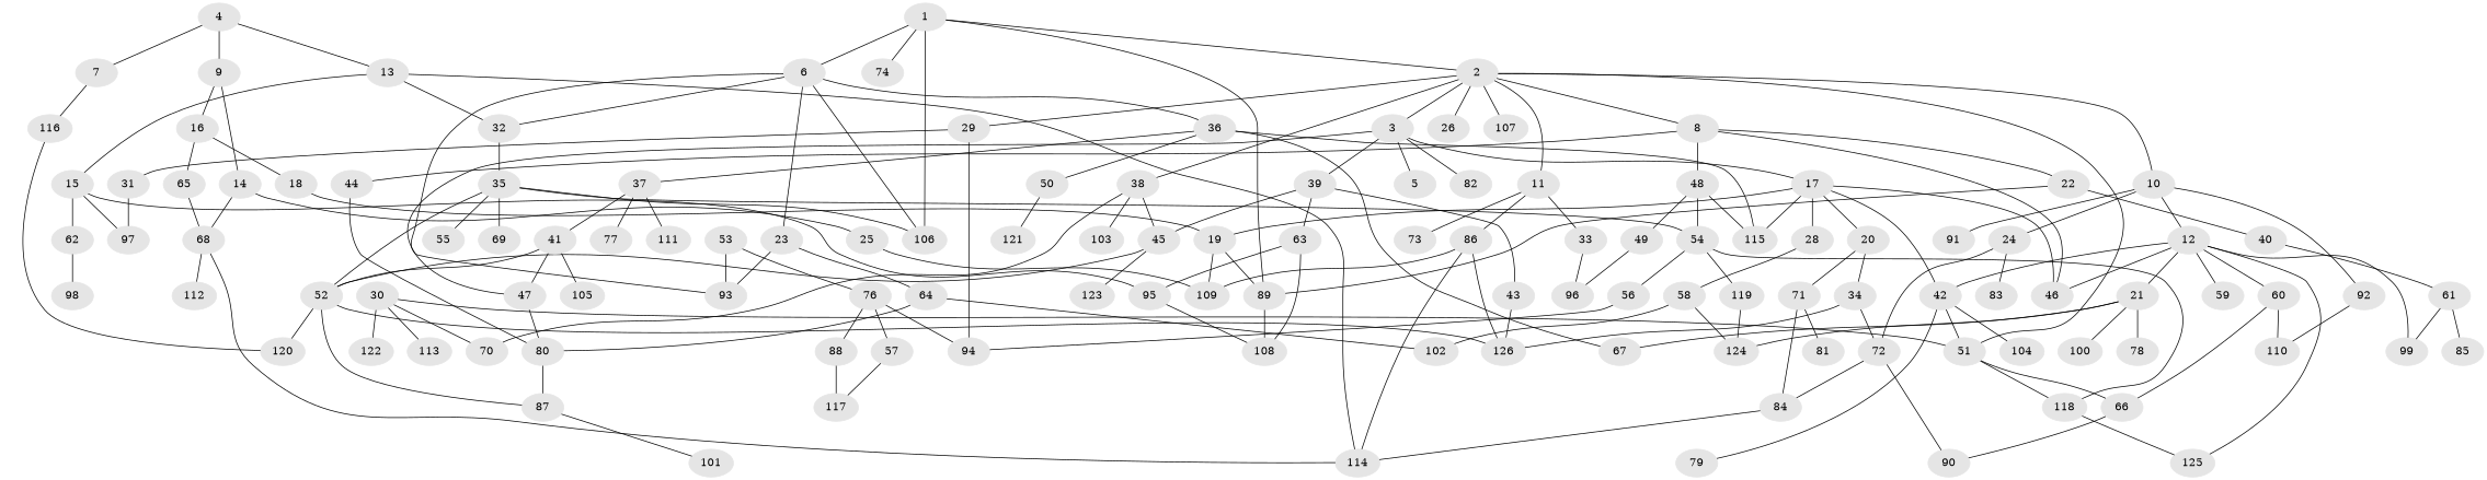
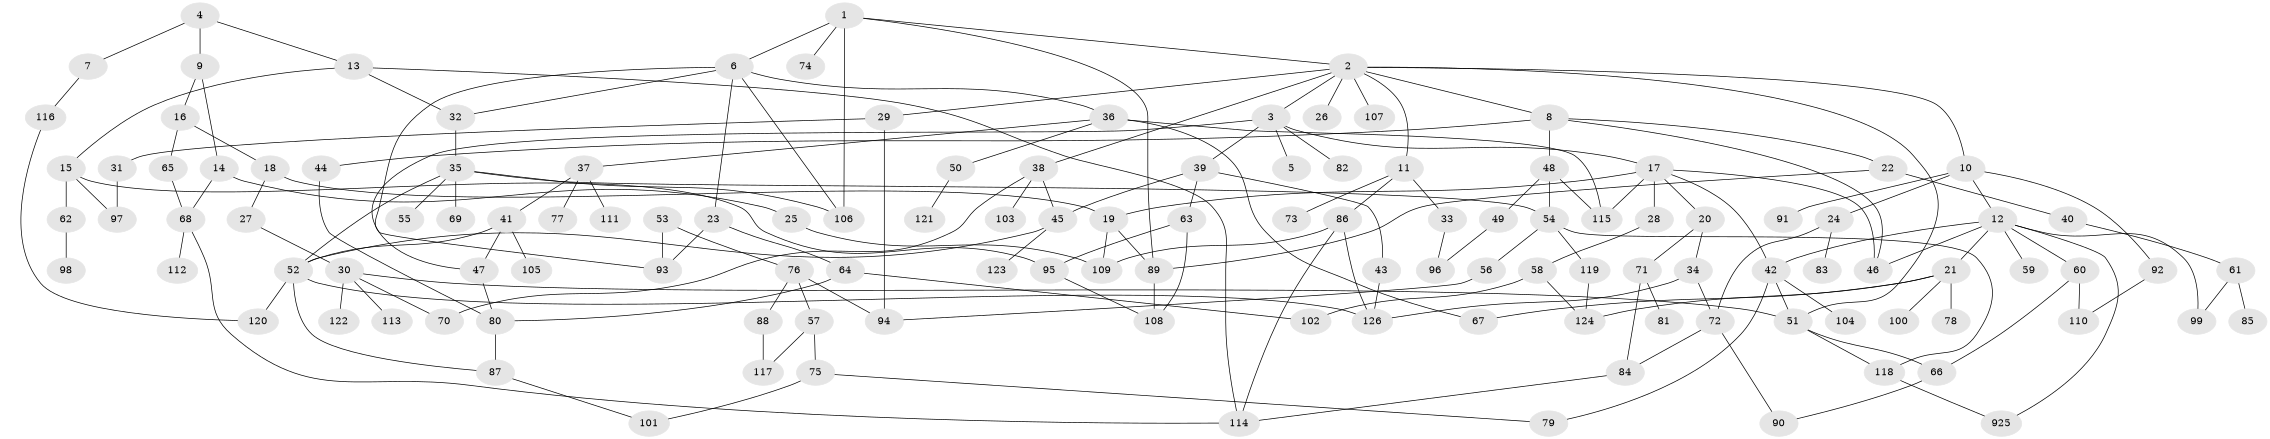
  graph {
    node [color=gray90 style=filled]
    1
    2
    6
    74
    89
    106
    3
    8
    10
    11
    26
    29
    38
    51
    107
    23
    32
    36
    93
    108
    5
    17
    39
    47
    82
    22
    44
    46
    48
    12
    24
    91
    92
    33
    73
    86
    31
    94
    70
    45
    103
    66
    118
    4
    7
    9
    13
    42
    19
    20
    28
    115
    43
    63
    80
    116
    14
    16
    15
    114
    64
    35
    67
    37
    50
    57
+   75
    117
    120
    40
    54
    49
    25
    68
    18
    65
    21
    59
    60
    99
-   125
+   125 [label=925]
    72
    83
    110
    96
    109
    126
    78
    100
    124
    79
    104
    62
    95
    97
    112
    98
+   27
    34
    71
    58
    30
    81
    84
    61
    53
    76
    102
    90
    113
    122
    52
    55
    69
    87
    56
    119
    41
    77
    111
    121
    105
    123
    85
    101
    88
    1 -- 2
    1 -- 6
    1 -- 74
    1 -- 89
    1 -- 106
    2 -- 3
    2 -- 8
    2 -- 10
    2 -- 11
    2 -- 26
    2 -- 29
    2 -- 38
    2 -- 51
    2 -- 107
    6 -- 106
    6 -- 23
    6 -- 32
    6 -- 36
    6 -- 93
    89 -- 108
    3 -- 5
    3 -- 17
    3 -- 39
    3 -- 47
    3 -- 82
    8 -- 22
    8 -- 44
    8 -- 46
    8 -- 48
    10 -- 12
    10 -- 24
    10 -- 91
    10 -- 92
    11 -- 33
    11 -- 73
    11 -- 86
    29 -- 31
    29 -- 94
    38 -- 70
    38 -- 45
    38 -- 103
    51 -- 66
    51 -- 118
    23 -- 93
    23 -- 64
    32 -- 35
    36 -- 115
    36 -- 67
    36 -- 37
    36 -- 50
    17 -- 46
    17 -- 42
    17 -- 19
    17 -- 20
    17 -- 28
    17 -- 115
    39 -- 45
    39 -- 43
    39 -- 63
    47 -- 80
    22 -- 89
    22 -- 40
    44 -- 80
    48 -- 115
    48 -- 54
    48 -- 49
    12 -- 46
    12 -- 42
    12 -- 21
    12 -- 59
    12 -- 60
    12 -- 99
    12 -- 125
    24 -- 72
    24 -- 83
    92 -- 110
    33 -- 96
    86 -- 114
    86 -- 109
    86 -- 126
    31 -- 97
    45 -- 52
    45 -- 123
    66 -- 90
    118 -- 125
    4 -- 7
    4 -- 9
    4 -- 13
    7 -- 116
    9 -- 14
    9 -- 16
    13 -- 32
    13 -- 15
    13 -- 114
    42 -- 51
    42 -- 79
    42 -- 104
    19 -- 89
    19 -- 109
    20 -- 34
    20 -- 71
    28 -- 58
    43 -- 126
    63 -- 108
    63 -- 95
    80 -- 87
    116 -- 120
    14 -- 25
    14 -- 68
    16 -- 18
    16 -- 65
    15 -- 62
    15 -- 95
    15 -- 97
    64 -- 80
    64 -- 102
    35 -- 106
    35 -- 54
    35 -- 52
    35 -- 55
    35 -- 69
    37 -- 41
    37 -- 77
    37 -- 111
    50 -- 121
+   57 -- 75
    57 -- 117
+   75 -- 79
+   75 -- 101
    40 -- 61
    54 -- 118
    54 -- 56
    54 -- 119
    49 -- 96
    25 -- 109
    68 -- 114
    68 -- 112
    18 -- 19
+   18 -- 27
    65 -- 68
    21 -- 67
    21 -- 78
    21 -- 100
    21 -- 124
    60 -- 66
    60 -- 110
    72 -- 84
    72 -- 90
    62 -- 98
    95 -- 108
+   27 -- 30
    34 -- 72
    34 -- 126
    71 -- 81
    71 -- 84
    58 -- 124
    58 -- 102
    30 -- 51
    30 -- 70
    30 -- 113
    30 -- 122
    84 -- 114
    61 -- 99
    61 -- 85
    53 -- 93
    53 -- 76
    76 -- 94
    76 -- 57
    76 -- 88
    52 -- 120
    52 -- 126
    52 -- 87
    87 -- 101
    56 -- 94
    119 -- 124
    41 -- 47
    41 -- 52
    41 -- 105
    88 -- 117
  }
